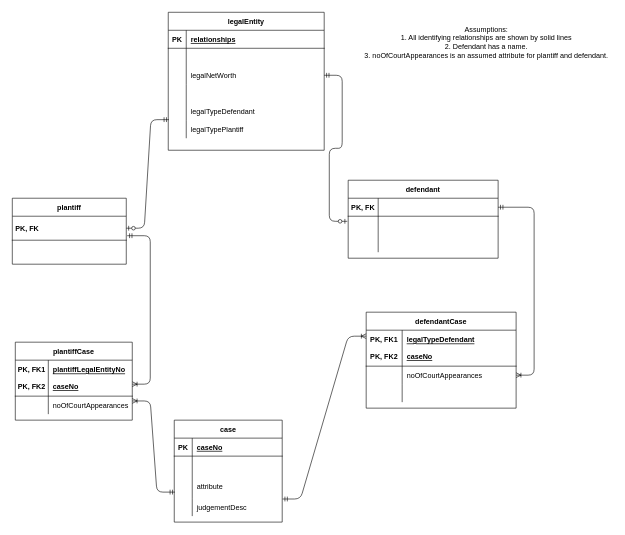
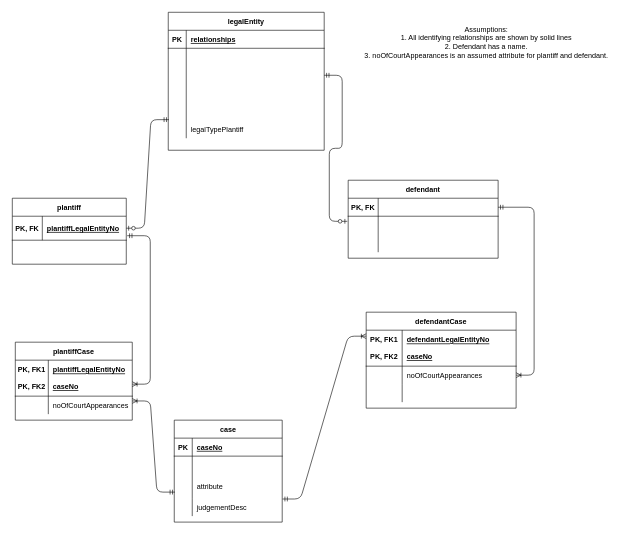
  <mxCell id="0" />
  <mxCell id="1" parent="0" />
  <mxCell id="2" value="" style="edgeStyle=entityRelationEdgeStyle;endArrow=ERoneToMany;startArrow=ERmandOne;endFill=0;startFill=0;" parent="1" source="4" target="15" edge="1"><mxGeometry width="100" height="100" relative="1" as="geometry"><mxPoint x="410" y="180" as="sourcePoint" /><mxPoint x="470" y="205" as="targetPoint" /></mxGeometry></mxCell>
  <mxCell id="3" value="defendant" style="shape=table;startSize=30;container=1;collapsible=1;childLayout=tableLayout;fixedRows=1;rowLines=0;fontStyle=1;align=center;resizeLast=1;" parent="1" vertex="1"><mxGeometry x="580" y="300" width="250" height="130" as="geometry" /></mxCell>
  <mxCell id="4" value="" style="shape=partialRectangle;collapsible=0;dropTarget=0;pointerEvents=0;fillColor=none;points=[[0,0.5],[1,0.5]];portConstraint=eastwest;top=0;left=0;right=0;bottom=1;" parent="3" vertex="1"><mxGeometry y="30" width="250" height="30" as="geometry" /></mxCell>
  <mxCell id="5" value="PK, FK" style="shape=partialRectangle;overflow=hidden;connectable=0;fillColor=none;top=0;left=0;bottom=0;right=0;fontStyle=1;" parent="4" vertex="1"><mxGeometry width="50" height="30" as="geometry" /></mxCell>
  <mxCell id="6" value="" style="shape=partialRectangle;collapsible=0;dropTarget=0;pointerEvents=0;fillColor=none;points=[[0,0.5],[1,0.5]];portConstraint=eastwest;top=0;left=0;right=0;bottom=0;" parent="3" vertex="1"><mxGeometry y="60" width="250" height="30" as="geometry" /></mxCell>
  <mxCell id="7" value="" style="shape=partialRectangle;overflow=hidden;connectable=0;fillColor=none;top=0;left=0;bottom=0;right=0;" parent="6" vertex="1"><mxGeometry width="50" height="30" as="geometry" /></mxCell>
  <mxCell id="8" value="" style="shape=partialRectangle;collapsible=0;dropTarget=0;pointerEvents=0;fillColor=none;points=[[0,0.5],[1,0.5]];portConstraint=eastwest;top=0;left=0;right=0;bottom=0;" parent="3" vertex="1"><mxGeometry y="90" width="250" height="30" as="geometry" /></mxCell>
  <mxCell id="9" value="" style="shape=partialRectangle;overflow=hidden;connectable=0;fillColor=none;top=0;left=0;bottom=0;right=0;" parent="8" vertex="1"><mxGeometry width="50" height="30" as="geometry" /></mxCell>
  <mxCell id="10" value="" style="shape=partialRectangle;overflow=hidden;connectable=0;fillColor=none;top=0;left=0;bottom=0;right=0;align=left;spacingLeft=6;" parent="8" vertex="1"><mxGeometry x="50" width="200" height="30" as="geometry" /></mxCell>
  <mxCell id="11" value="defendantCase" style="shape=table;startSize=30;container=1;collapsible=1;childLayout=tableLayout;fixedRows=1;rowLines=0;fontStyle=1;align=center;resizeLast=1;" parent="1" vertex="1"><mxGeometry x="610" y="520" width="250" height="160" as="geometry" /></mxCell>
  <mxCell id="12" value="" style="shape=partialRectangle;collapsible=0;dropTarget=0;pointerEvents=0;fillColor=none;points=[[0,0.5],[1,0.5]];portConstraint=eastwest;top=0;left=0;right=0;bottom=1;" parent="11" vertex="1"><mxGeometry y="30" width="250" height="60" as="geometry" /></mxCell>
  <mxCell id="13" value="PK, FK1&#10;&#10;PK, FK2" style="shape=partialRectangle;overflow=hidden;connectable=0;fillColor=none;top=0;left=0;bottom=0;right=0;fontStyle=1;" parent="12" vertex="1"><mxGeometry width="60" height="60" as="geometry" /></mxCell>
- <mxCell id="14" value="legalTypeDefendant&#10;&#10;caseNo" style="shape=partialRectangle;overflow=hidden;connectable=0;fillColor=none;top=0;left=0;bottom=0;right=0;align=left;spacingLeft=6;fontStyle=5;" parent="12" vertex="1"><mxGeometry x="60" width="190" height="60" as="geometry" /></mxCell>
+ <mxCell id="14" value="defendantLegalEntityNo&#10;&#10;caseNo" style="shape=partialRectangle;overflow=hidden;connectable=0;fillColor=none;top=0;left=0;bottom=0;right=0;align=left;spacingLeft=6;fontStyle=5;" parent="12" vertex="1"><mxGeometry x="60" width="190" height="60" as="geometry" /></mxCell>
  <mxCell id="15" value="" style="shape=partialRectangle;collapsible=0;dropTarget=0;pointerEvents=0;fillColor=none;points=[[0,0.5],[1,0.5]];portConstraint=eastwest;top=0;left=0;right=0;bottom=0;" parent="11" vertex="1"><mxGeometry y="90" width="250" height="30" as="geometry" /></mxCell>
  <mxCell id="16" value="" style="shape=partialRectangle;overflow=hidden;connectable=0;fillColor=none;top=0;left=0;bottom=0;right=0;" parent="15" vertex="1"><mxGeometry width="60" height="30" as="geometry" /></mxCell>
  <mxCell id="17" value="noOfCourtAppearances" style="shape=partialRectangle;overflow=hidden;connectable=0;fillColor=none;top=0;left=0;bottom=0;right=0;align=left;spacingLeft=6;" parent="15" vertex="1"><mxGeometry x="60" width="190" height="30" as="geometry" /></mxCell>
  <mxCell id="18" value="" style="shape=partialRectangle;collapsible=0;dropTarget=0;pointerEvents=0;fillColor=none;points=[[0,0.5],[1,0.5]];portConstraint=eastwest;top=0;left=0;right=0;bottom=0;" parent="11" vertex="1"><mxGeometry y="120" width="250" height="30" as="geometry" /></mxCell>
  <mxCell id="19" value="" style="shape=partialRectangle;overflow=hidden;connectable=0;fillColor=none;top=0;left=0;bottom=0;right=0;" parent="18" vertex="1"><mxGeometry width="60" height="30" as="geometry" /></mxCell>
  <mxCell id="20" value="" style="shape=partialRectangle;overflow=hidden;connectable=0;fillColor=none;top=0;left=0;bottom=0;right=0;align=left;spacingLeft=6;" parent="18" vertex="1"><mxGeometry x="60" width="190" height="30" as="geometry" /></mxCell>
  <mxCell id="21" value="legalEntity" style="shape=table;startSize=30;container=1;collapsible=1;childLayout=tableLayout;fixedRows=1;rowLines=0;fontStyle=1;align=center;resizeLast=1;" parent="1" vertex="1"><mxGeometry x="280" y="20" width="260" height="230" as="geometry" /></mxCell>
  <mxCell id="22" value="" style="shape=partialRectangle;collapsible=0;dropTarget=0;pointerEvents=0;fillColor=none;points=[[0,0.5],[1,0.5]];portConstraint=eastwest;top=0;left=0;right=0;bottom=1;" parent="21" vertex="1"><mxGeometry y="30" width="260" height="30" as="geometry" /></mxCell>
  <mxCell id="23" value="PK" style="shape=partialRectangle;overflow=hidden;connectable=0;fillColor=none;top=0;left=0;bottom=0;right=0;fontStyle=1;" parent="22" vertex="1"><mxGeometry width="30" height="30" as="geometry" /></mxCell>
  <mxCell id="24" value="relationships" style="shape=partialRectangle;overflow=hidden;connectable=0;fillColor=none;top=0;left=0;bottom=0;right=0;align=left;spacingLeft=6;fontStyle=5;" parent="22" vertex="1"><mxGeometry x="30" width="230" height="30" as="geometry" /></mxCell>
  <mxCell id="25" value="" style="shape=partialRectangle;collapsible=0;dropTarget=0;pointerEvents=0;fillColor=none;points=[[0,0.5],[1,0.5]];portConstraint=eastwest;top=0;left=0;right=0;bottom=0;" parent="21" vertex="1"><mxGeometry y="60" width="260" height="30" as="geometry" /></mxCell>
  <mxCell id="26" value="" style="shape=partialRectangle;overflow=hidden;connectable=0;fillColor=none;top=0;left=0;bottom=0;right=0;" parent="25" vertex="1"><mxGeometry width="30" height="30" as="geometry" /></mxCell>
  <mxCell id="27" value="" style="shape=partialRectangle;collapsible=0;dropTarget=0;pointerEvents=0;fillColor=none;top=0;left=0;bottom=0;right=0;points=[[0,0.5],[1,0.5]];portConstraint=eastwest;" vertex="1" parent="21"><mxGeometry y="90" width="260" height="30" as="geometry" /></mxCell>
  <mxCell id="28" value="" style="shape=partialRectangle;connectable=0;fillColor=none;top=0;left=0;bottom=0;right=0;fontStyle=0;overflow=hidden;" vertex="1" parent="27"><mxGeometry width="30" height="30" as="geometry" /></mxCell>
- <mxCell id="29" value="legalNetWorth" style="shape=partialRectangle;connectable=0;fillColor=none;top=0;left=0;bottom=0;right=0;align=left;spacingLeft=6;fontStyle=0;overflow=hidden;" vertex="1" parent="27"><mxGeometry x="30" width="230" height="30" as="geometry" /></mxCell>
  <mxCell id="30" value="" style="shape=partialRectangle;collapsible=0;dropTarget=0;pointerEvents=0;fillColor=none;top=0;left=0;bottom=0;right=0;points=[[0,0.5],[1,0.5]];portConstraint=eastwest;" vertex="1" parent="21"><mxGeometry y="120" width="260" height="30" as="geometry" /></mxCell>
  <mxCell id="31" value="" style="shape=partialRectangle;connectable=0;fillColor=none;top=0;left=0;bottom=0;right=0;editable=1;overflow=hidden;" vertex="1" parent="30"><mxGeometry width="30" height="30" as="geometry" /></mxCell>
  <mxCell id="32" value="" style="shape=partialRectangle;collapsible=0;dropTarget=0;pointerEvents=0;fillColor=none;top=0;left=0;bottom=0;right=0;points=[[0,0.5],[1,0.5]];portConstraint=eastwest;" vertex="1" parent="21"><mxGeometry y="150" width="260" height="30" as="geometry" /></mxCell>
  <mxCell id="33" value="" style="shape=partialRectangle;connectable=0;fillColor=none;top=0;left=0;bottom=0;right=0;editable=1;overflow=hidden;" vertex="1" parent="32"><mxGeometry width="30" height="30" as="geometry" /></mxCell>
- <mxCell id="34" value="legalTypeDefendant" style="shape=partialRectangle;connectable=0;fillColor=none;top=0;left=0;bottom=0;right=0;align=left;spacingLeft=6;overflow=hidden;" vertex="1" parent="32"><mxGeometry x="30" width="230" height="30" as="geometry" /></mxCell>
  <mxCell id="35" value="" style="shape=partialRectangle;collapsible=0;dropTarget=0;pointerEvents=0;fillColor=none;top=0;left=0;bottom=0;right=0;points=[[0,0.5],[1,0.5]];portConstraint=eastwest;" vertex="1" parent="21"><mxGeometry y="180" width="260" height="30" as="geometry" /></mxCell>
  <mxCell id="36" value="" style="shape=partialRectangle;connectable=0;fillColor=none;top=0;left=0;bottom=0;right=0;editable=1;overflow=hidden;" vertex="1" parent="35"><mxGeometry width="30" height="30" as="geometry" /></mxCell>
  <mxCell id="37" value="legalTypePlantiff" style="shape=partialRectangle;connectable=0;fillColor=none;top=0;left=0;bottom=0;right=0;align=left;spacingLeft=6;overflow=hidden;" vertex="1" parent="35"><mxGeometry x="30" width="230" height="30" as="geometry" /></mxCell>
  <mxCell id="38" value="plantiff" style="shape=table;startSize=30;container=1;collapsible=1;childLayout=tableLayout;fixedRows=1;rowLines=0;fontStyle=1;align=center;resizeLast=1;" vertex="1" parent="1"><mxGeometry x="20" y="330" width="190" height="110" as="geometry" /></mxCell>
  <mxCell id="39" value="" style="shape=partialRectangle;collapsible=0;dropTarget=0;pointerEvents=0;fillColor=none;top=0;left=0;bottom=1;right=0;points=[[0,0.5],[1,0.5]];portConstraint=eastwest;" vertex="1" parent="38"><mxGeometry y="30" width="190" height="40" as="geometry" /></mxCell>
  <mxCell id="40" value="PK, FK" style="shape=partialRectangle;connectable=0;fillColor=none;top=0;left=0;bottom=0;right=0;fontStyle=1;overflow=hidden;" vertex="1" parent="39"><mxGeometry width="50" height="40" as="geometry" /></mxCell>
+ <mxCell id="41" value="plantiffLegalEntityNo" style="shape=partialRectangle;connectable=0;fillColor=none;top=0;left=0;bottom=0;right=0;align=left;spacingLeft=6;fontStyle=5;overflow=hidden;" vertex="1" parent="39"><mxGeometry x="50" width="140" height="40" as="geometry" /></mxCell>
  <mxCell id="42" value="" style="shape=partialRectangle;collapsible=0;dropTarget=0;pointerEvents=0;fillColor=none;top=0;left=0;bottom=0;right=0;points=[[0,0.5],[1,0.5]];portConstraint=eastwest;" vertex="1" parent="38"><mxGeometry y="70" width="190" height="30" as="geometry" /></mxCell>
  <mxCell id="43" value="" style="shape=partialRectangle;connectable=0;fillColor=none;top=0;left=0;bottom=0;right=0;editable=1;overflow=hidden;" vertex="1" parent="42"><mxGeometry width="50" height="30" as="geometry" /></mxCell>
  <mxCell id="44" value="" style="edgeStyle=entityRelationEdgeStyle;fontSize=12;html=1;endArrow=ERmandOne;startArrow=ERzeroToOne;entryX=0.004;entryY=-0.033;entryDx=0;entryDy=0;entryPerimeter=0;startFill=1;exitX=1;exitY=0.5;exitDx=0;exitDy=0;" edge="1" parent="1" source="39" target="35"><mxGeometry width="100" height="100" relative="1" as="geometry"><mxPoint x="190" y="350" as="sourcePoint" /><mxPoint x="290" y="250" as="targetPoint" /></mxGeometry></mxCell>
  <mxCell id="45" value="plantiffCase" style="shape=table;startSize=30;container=1;collapsible=1;childLayout=tableLayout;fixedRows=1;rowLines=0;fontStyle=1;align=center;resizeLast=1;" vertex="1" parent="1"><mxGeometry x="25" y="570" width="195" height="130" as="geometry" /></mxCell>
  <mxCell id="46" value="" style="shape=partialRectangle;collapsible=0;dropTarget=0;pointerEvents=0;fillColor=none;top=0;left=0;bottom=1;right=0;points=[[0,0.5],[1,0.5]];portConstraint=eastwest;" vertex="1" parent="45"><mxGeometry y="30" width="195" height="60" as="geometry" /></mxCell>
  <mxCell id="47" value="PK, FK1&#10;&#10;PK, FK2" style="shape=partialRectangle;connectable=0;fillColor=none;top=0;left=0;bottom=0;right=0;fontStyle=1;overflow=hidden;" vertex="1" parent="46"><mxGeometry width="55" height="60" as="geometry" /></mxCell>
  <mxCell id="48" value="plantiffLegalEntityNo&#10;&#10;caseNo" style="shape=partialRectangle;connectable=0;fillColor=none;top=0;left=0;bottom=0;right=0;align=left;spacingLeft=6;fontStyle=5;overflow=hidden;" vertex="1" parent="46"><mxGeometry x="55" width="140" height="60" as="geometry" /></mxCell>
  <mxCell id="49" value="" style="shape=partialRectangle;collapsible=0;dropTarget=0;pointerEvents=0;fillColor=none;top=0;left=0;bottom=0;right=0;points=[[0,0.5],[1,0.5]];portConstraint=eastwest;" vertex="1" parent="45"><mxGeometry y="90" width="195" height="30" as="geometry" /></mxCell>
  <mxCell id="50" value="" style="shape=partialRectangle;connectable=0;fillColor=none;top=0;left=0;bottom=0;right=0;editable=1;overflow=hidden;" vertex="1" parent="49"><mxGeometry width="55" height="30" as="geometry" /></mxCell>
  <mxCell id="51" value="noOfCourtAppearances" style="shape=partialRectangle;connectable=0;fillColor=none;top=0;left=0;bottom=0;right=0;align=left;spacingLeft=6;overflow=hidden;" vertex="1" parent="49"><mxGeometry x="55" width="140" height="30" as="geometry" /></mxCell>
  <mxCell id="52" value="" style="edgeStyle=entityRelationEdgeStyle;fontSize=12;html=1;endArrow=ERmandOne;startArrow=ERoneToMany;startFill=0;entryX=1.008;entryY=-0.25;entryDx=0;entryDy=0;entryPerimeter=0;" edge="1" parent="1" target="42"><mxGeometry width="100" height="100" relative="1" as="geometry"><mxPoint x="220" y="640" as="sourcePoint" /><mxPoint x="250" y="400" as="targetPoint" /></mxGeometry></mxCell>
  <mxCell id="53" value="case" style="shape=table;startSize=30;container=1;collapsible=1;childLayout=tableLayout;fixedRows=1;rowLines=0;fontStyle=1;align=center;resizeLast=1;" vertex="1" parent="1"><mxGeometry x="290" y="700" width="180" height="170" as="geometry" /></mxCell>
  <mxCell id="54" value="" style="shape=partialRectangle;collapsible=0;dropTarget=0;pointerEvents=0;fillColor=none;top=0;left=0;bottom=1;right=0;points=[[0,0.5],[1,0.5]];portConstraint=eastwest;" vertex="1" parent="53"><mxGeometry y="30" width="180" height="30" as="geometry" /></mxCell>
  <mxCell id="55" value="PK" style="shape=partialRectangle;connectable=0;fillColor=none;top=0;left=0;bottom=0;right=0;fontStyle=1;overflow=hidden;" vertex="1" parent="54"><mxGeometry width="30" height="30" as="geometry" /></mxCell>
  <mxCell id="56" value="caseNo" style="shape=partialRectangle;connectable=0;fillColor=none;top=0;left=0;bottom=0;right=0;align=left;spacingLeft=6;fontStyle=5;overflow=hidden;" vertex="1" parent="54"><mxGeometry x="30" width="150" height="30" as="geometry" /></mxCell>
  <mxCell id="57" value="" style="shape=partialRectangle;collapsible=0;dropTarget=0;pointerEvents=0;fillColor=none;top=0;left=0;bottom=0;right=0;points=[[0,0.5],[1,0.5]];portConstraint=eastwest;" vertex="1" parent="53"><mxGeometry y="60" width="180" height="30" as="geometry" /></mxCell>
  <mxCell id="58" value="" style="shape=partialRectangle;connectable=0;fillColor=none;top=0;left=0;bottom=0;right=0;editable=1;overflow=hidden;" vertex="1" parent="57"><mxGeometry width="30" height="30" as="geometry" /></mxCell>
  <mxCell id="59" value="" style="shape=partialRectangle;collapsible=0;dropTarget=0;pointerEvents=0;fillColor=none;top=0;left=0;bottom=0;right=0;points=[[0,0.5],[1,0.5]];portConstraint=eastwest;" vertex="1" parent="53"><mxGeometry y="90" width="180" height="40" as="geometry" /></mxCell>
  <mxCell id="60" value="" style="shape=partialRectangle;connectable=0;fillColor=none;top=0;left=0;bottom=0;right=0;editable=1;overflow=hidden;" vertex="1" parent="59"><mxGeometry width="30" height="40" as="geometry" /></mxCell>
  <mxCell id="61" value="attribute" style="shape=partialRectangle;connectable=0;fillColor=none;top=0;left=0;bottom=0;right=0;align=left;spacingLeft=6;overflow=hidden;" vertex="1" parent="59"><mxGeometry x="30" width="150" height="40" as="geometry" /></mxCell>
  <mxCell id="62" value="" style="shape=partialRectangle;collapsible=0;dropTarget=0;pointerEvents=0;fillColor=none;top=0;left=0;bottom=0;right=0;points=[[0,0.5],[1,0.5]];portConstraint=eastwest;" vertex="1" parent="53"><mxGeometry y="130" width="180" height="30" as="geometry" /></mxCell>
  <mxCell id="63" value="" style="shape=partialRectangle;connectable=0;fillColor=none;top=0;left=0;bottom=0;right=0;editable=1;overflow=hidden;" vertex="1" parent="62"><mxGeometry width="30" height="30" as="geometry" /></mxCell>
  <mxCell id="64" value="judgementDesc" style="shape=partialRectangle;connectable=0;fillColor=none;top=0;left=0;bottom=0;right=0;align=left;spacingLeft=6;overflow=hidden;" vertex="1" parent="62"><mxGeometry x="30" width="150" height="30" as="geometry" /></mxCell>
  <mxCell id="65" value="" style="edgeStyle=entityRelationEdgeStyle;fontSize=12;html=1;endArrow=ERmandOne;startArrow=ERoneToMany;startFill=0;entryX=0.006;entryY=0.75;entryDx=0;entryDy=0;entryPerimeter=0;exitX=1;exitY=0.267;exitDx=0;exitDy=0;exitPerimeter=0;" edge="1" parent="1" source="49" target="59"><mxGeometry width="100" height="100" relative="1" as="geometry"><mxPoint x="248.48" y="977.5" as="sourcePoint" /><mxPoint x="240" y="730" as="targetPoint" /></mxGeometry></mxCell>
  <mxCell id="66" value="" style="edgeStyle=entityRelationEdgeStyle;fontSize=12;html=1;endArrow=ERmandOne;startArrow=ERzeroToOne;entryX=1;entryY=0.5;entryDx=0;entryDy=0;startFill=1;exitX=-0.006;exitY=0.283;exitDx=0;exitDy=0;exitPerimeter=0;" edge="1" parent="1" source="6" target="27"><mxGeometry width="100" height="100" relative="1" as="geometry"><mxPoint x="560" y="280" as="sourcePoint" /><mxPoint x="660" y="180" as="targetPoint" /></mxGeometry></mxCell>
  <mxCell id="67" value="" style="edgeStyle=entityRelationEdgeStyle;endArrow=ERoneToMany;startArrow=ERmandOne;endFill=0;startFill=0;exitX=1.003;exitY=0.05;exitDx=0;exitDy=0;exitPerimeter=0;entryX=0;entryY=0.25;entryDx=0;entryDy=0;" edge="1" parent="1" source="62" target="11"><mxGeometry width="100" height="100" relative="1" as="geometry"><mxPoint x="540" y="610" as="sourcePoint" /><mxPoint x="570" y="890" as="targetPoint" /></mxGeometry></mxCell>
  <mxCell id="68" value="&lt;span style=&quot;text-align: left&quot;&gt;Assumptions:&lt;/span&gt;&lt;br style=&quot;padding: 0px ; margin: 0px ; text-align: left&quot;&gt;&lt;span style=&quot;text-align: left&quot;&gt;1. All identifying relationships are shown by solid lines&lt;/span&gt;&lt;br style=&quot;padding: 0px ; margin: 0px ; text-align: left&quot;&gt;&lt;span style=&quot;text-align: left&quot;&gt;2. Defendant has a name.&lt;/span&gt;&lt;br style=&quot;padding: 0px ; margin: 0px ; text-align: left&quot;&gt;&lt;span style=&quot;text-align: left&quot;&gt;3. noOfCourtAppearances is an assumed attribute for plantiff and defendant.&lt;/span&gt;" style="text;html=1;align=center;verticalAlign=middle;resizable=0;points=[];autosize=1;" vertex="1" parent="1"><mxGeometry x="600" y="40" width="420" height="60" as="geometry" /></mxCell>
